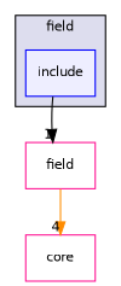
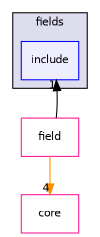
  digraph {
    compound=true
    node [color=deeppink fontname=Helvetica fontsize=10 shape=box style=filled]
    edge [arrowhead=normal labeldistance=1.5 labelfontname=Helvetica labelfontsize=10]
    n1 [color=blue fillcolor="#eeeeff" label=include pencolor=black]
    n2 [label=field style=""]
    n3 [fillcolor=white label=core]
    subgraph cluster_1 {
      bgcolor="#ddddee"
      fontname=Helvetica
      fontsize=10
-     label=field
+     label=fields
      pencolor=black
      n1
    }
-   n1 -> n2 [color=black headlabel=1]
+   n2 -> n1 [color=black headlabel=1]
    n2 -> n3 [color=darkorange headlabel=4]
  }
